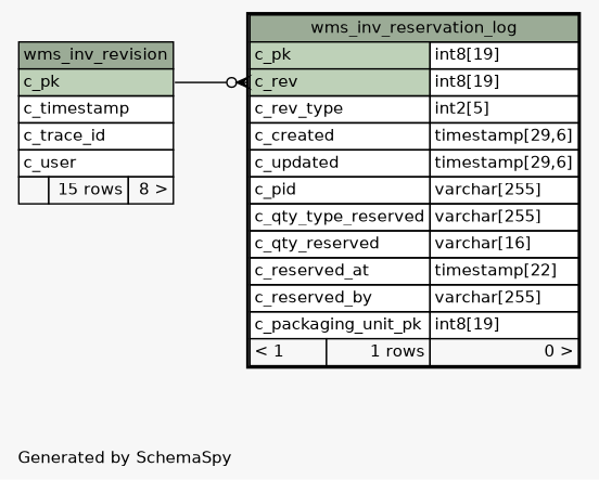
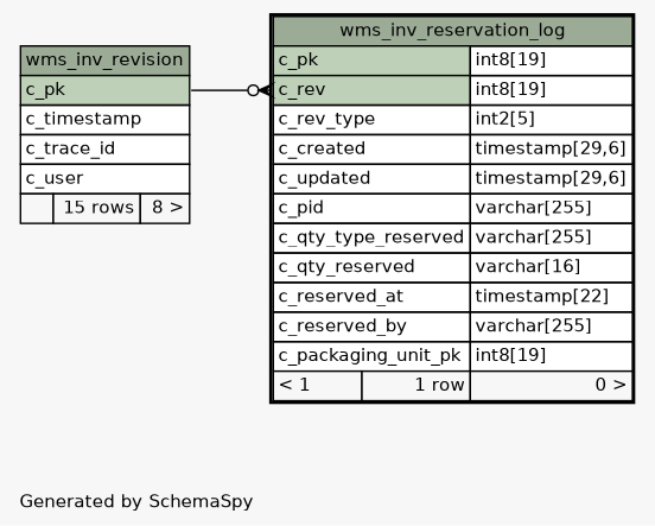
  digraph {
    bgcolor="#f7f7f7"
    fontname=Helvetica
    fontsize=11
    label="\nGenerated by SchemaSpy"
    labeljust=l
    nodesep=0.18
    rankdir=RL
    ranksep=0.46
    node [fontname=Helvetica fontsize=11 shape=plaintext]
-   n1 [label=<     <TABLE BORDER="2" CELLBORDER="1" CELLSPACING="0" BGCOLOR="#ffffff">       <TR><TD COLSPAN="3" BGCOLOR="#9bab96" ALIGN="CENTER">wms_inv_reservation_log</TD></TR>       <TR><TD PORT="c_pk" COLSPAN="2" BGCOLOR="#bed1b8" ALIGN="LEFT">c_pk</TD><TD PORT="c_pk.type" ALIGN="LEFT">int8[19]</TD></TR>       <TR><TD PORT="c_rev" COLSPAN="2" BGCOLOR="#bed1b8" ALIGN="LEFT">c_rev</TD><TD PORT="c_rev.type" ALIGN="LEFT">int8[19]</TD></TR>       <TR><TD PORT="c_rev_type" COLSPAN="2" ALIGN="LEFT">c_rev_type</TD><TD PORT="c_rev_type.type" ALIGN="LEFT">int2[5]</TD></TR>       <TR><TD PORT="c_created" COLSPAN="2" ALIGN="LEFT">c_created</TD><TD PORT="c_created.type" ALIGN="LEFT">timestamp[29,6]</TD></TR>       <TR><TD PORT="c_updated" COLSPAN="2" ALIGN="LEFT">c_updated</TD><TD PORT="c_updated.type" ALIGN="LEFT">timestamp[29,6]</TD></TR>       <TR><TD PORT="c_pid" COLSPAN="2" ALIGN="LEFT">c_pid</TD><TD PORT="c_pid.type" ALIGN="LEFT">varchar[255]</TD></TR>       <TR><TD PORT="c_qty_type_reserved" COLSPAN="2" ALIGN="LEFT">c_qty_type_reserved</TD><TD PORT="c_qty_type_reserved.type" ALIGN="LEFT">varchar[255]</TD></TR>       <TR><TD PORT="c_qty_reserved" COLSPAN="2" ALIGN="LEFT">c_qty_reserved</TD><TD PORT="c_qty_reserved.type" ALIGN="LEFT">varchar[16]</TD></TR>       <TR><TD PORT="c_reserved_at" COLSPAN="2" ALIGN="LEFT">c_reserved_at</TD><TD PORT="c_reserved_at.type" ALIGN="LEFT">timestamp[22]</TD></TR>       <TR><TD PORT="c_reserved_by" COLSPAN="2" ALIGN="LEFT">c_reserved_by</TD><TD PORT="c_reserved_by.type" ALIGN="LEFT">varchar[255]</TD></TR>       <TR><TD PORT="c_packaging_unit_pk" COLSPAN="2" ALIGN="LEFT">c_packaging_unit_pk</TD><TD PORT="c_packaging_unit_pk.type" ALIGN="LEFT">int8[19]</TD></TR>       <TR><TD ALIGN="LEFT" BGCOLOR="#f7f7f7">&lt; 1</TD><TD ALIGN="RIGHT" BGCOLOR="#f7f7f7">1 rows</TD><TD ALIGN="RIGHT" BGCOLOR="#f7f7f7">0 &gt;</TD></TR>     </TABLE>>]
+   n1 [label=<     <TABLE BORDER="2" CELLBORDER="1" CELLSPACING="0" BGCOLOR="#ffffff">       <TR><TD COLSPAN="3" BGCOLOR="#9bab96" ALIGN="CENTER">wms_inv_reservation_log</TD></TR>       <TR><TD PORT="c_pk" COLSPAN="2" BGCOLOR="#bed1b8" ALIGN="LEFT">c_pk</TD><TD PORT="c_pk.type" ALIGN="LEFT">int8[19]</TD></TR>       <TR><TD PORT="c_rev" COLSPAN="2" BGCOLOR="#bed1b8" ALIGN="LEFT">c_rev</TD><TD PORT="c_rev.type" ALIGN="LEFT">int8[19]</TD></TR>       <TR><TD PORT="c_rev_type" COLSPAN="2" ALIGN="LEFT">c_rev_type</TD><TD PORT="c_rev_type.type" ALIGN="LEFT">int2[5]</TD></TR>       <TR><TD PORT="c_created" COLSPAN="2" ALIGN="LEFT">c_created</TD><TD PORT="c_created.type" ALIGN="LEFT">timestamp[29,6]</TD></TR>       <TR><TD PORT="c_updated" COLSPAN="2" ALIGN="LEFT">c_updated</TD><TD PORT="c_updated.type" ALIGN="LEFT">timestamp[29,6]</TD></TR>       <TR><TD PORT="c_pid" COLSPAN="2" ALIGN="LEFT">c_pid</TD><TD PORT="c_pid.type" ALIGN="LEFT">varchar[255]</TD></TR>       <TR><TD PORT="c_qty_type_reserved" COLSPAN="2" ALIGN="LEFT">c_qty_type_reserved</TD><TD PORT="c_qty_type_reserved.type" ALIGN="LEFT">varchar[255]</TD></TR>       <TR><TD PORT="c_qty_reserved" COLSPAN="2" ALIGN="LEFT">c_qty_reserved</TD><TD PORT="c_qty_reserved.type" ALIGN="LEFT">varchar[16]</TD></TR>       <TR><TD PORT="c_reserved_at" COLSPAN="2" ALIGN="LEFT">c_reserved_at</TD><TD PORT="c_reserved_at.type" ALIGN="LEFT">timestamp[22]</TD></TR>       <TR><TD PORT="c_reserved_by" COLSPAN="2" ALIGN="LEFT">c_reserved_by</TD><TD PORT="c_reserved_by.type" ALIGN="LEFT">varchar[255]</TD></TR>       <TR><TD PORT="c_packaging_unit_pk" COLSPAN="2" ALIGN="LEFT">c_packaging_unit_pk</TD><TD PORT="c_packaging_unit_pk.type" ALIGN="LEFT">int8[19]</TD></TR>       <TR><TD ALIGN="LEFT" BGCOLOR="#f7f7f7">&lt; 1</TD><TD ALIGN="RIGHT" BGCOLOR="#f7f7f7">1 row</TD><TD ALIGN="RIGHT" BGCOLOR="#f7f7f7">0 &gt;</TD></TR>     </TABLE>>]
    n2 [label=<     <TABLE BORDER="0" CELLBORDER="1" CELLSPACING="0" BGCOLOR="#ffffff">       <TR><TD COLSPAN="3" BGCOLOR="#9bab96" ALIGN="CENTER">wms_inv_revision</TD></TR>       <TR><TD PORT="c_pk" COLSPAN="3" BGCOLOR="#bed1b8" ALIGN="LEFT">c_pk</TD></TR>       <TR><TD PORT="c_timestamp" COLSPAN="3" ALIGN="LEFT">c_timestamp</TD></TR>       <TR><TD PORT="c_trace_id" COLSPAN="3" ALIGN="LEFT">c_trace_id</TD></TR>       <TR><TD PORT="c_user" COLSPAN="3" ALIGN="LEFT">c_user</TD></TR>       <TR><TD ALIGN="LEFT" BGCOLOR="#f7f7f7">  </TD><TD ALIGN="RIGHT" BGCOLOR="#f7f7f7">15 rows</TD><TD ALIGN="RIGHT" BGCOLOR="#f7f7f7">8 &gt;</TD></TR>     </TABLE>>]
    n1 -> n2 [arrowhead=none arrowsize=0.8 arrowtail=crowodot dir=back headport="c_pk:e" tailport="c_rev:w"]
  }
